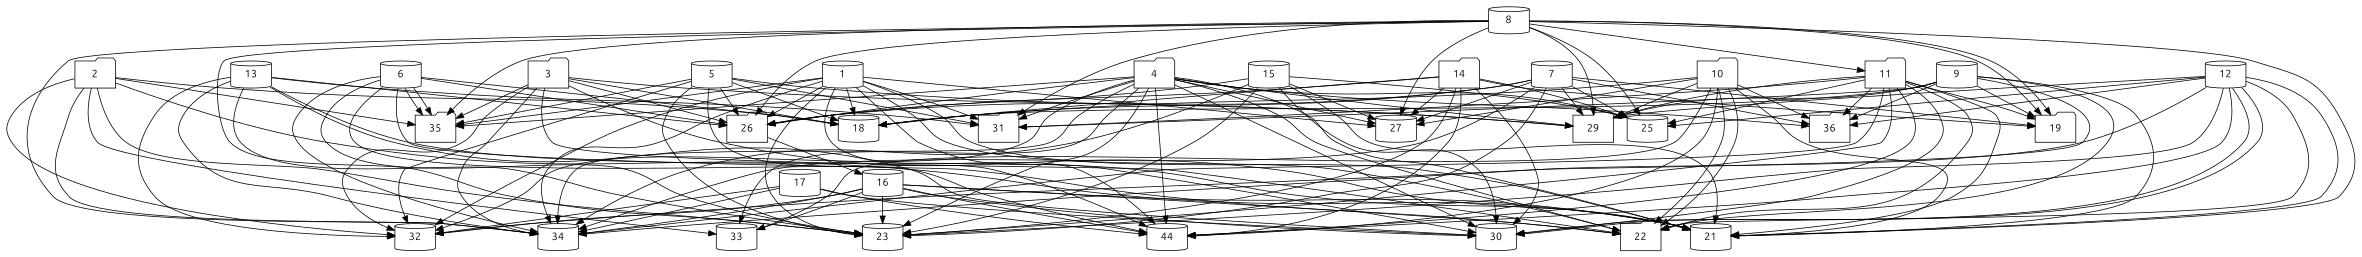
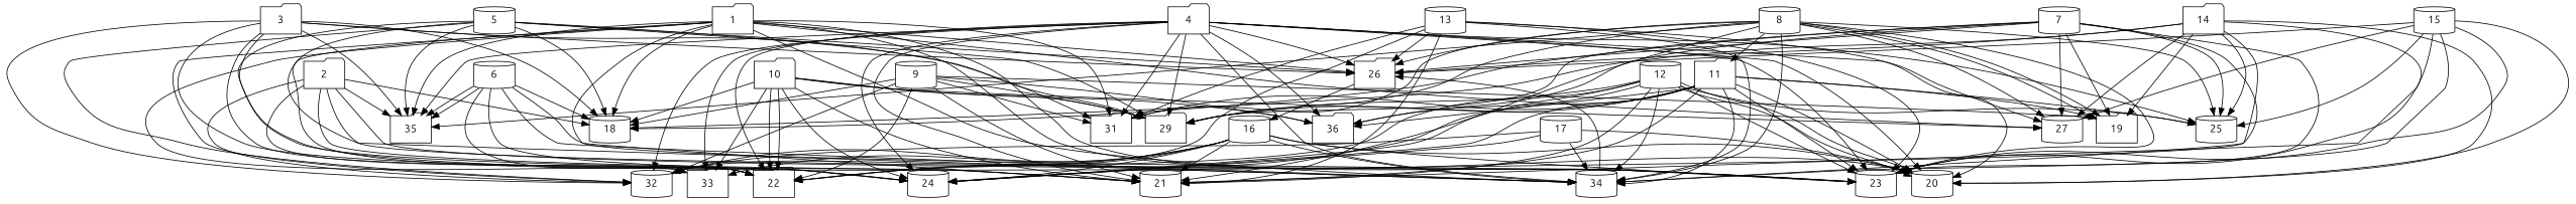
  digraph {
    fontname=Ubuntu
    node [alpha=0.10 fontname=Ubuntu shape=cylinder]
    edge [fontname=Ubuntu]
-   1 [alpha=0.19 expect_size=23170805502139344]
+   1 [alpha=0.19 expect_size=23170805502139344 shape=folder]
    18 [expect_size=1653839711053163]
-   20 [alpha=0.02 expect_size=71594157418582376448 label=30]
+   20 [alpha=0.02 expect_size=71594157418582376448]
    21 [alpha=0.16 expect_size=230070073618328]
    22 [alpha=0.11 expect_size=2125373088409748 shape=folder]
    23 [expect_size=711584704234137728]
-   24 [alpha=0.16 expect_size=228883570726508 label=44]
+   24 [alpha=0.16 expect_size=228883570726508]
    26 [expect_size=664350678263604969472 shape=folder]
    27 [alpha=0.00 expect_size=1052355405260259328000]
    31 [alpha=0.17 expect_size=1248870793216000000000 shape=folder]
    32 [alpha=0.20 expect_size=1668707201399796992]
    34 [alpha=0.01 expect_size=4933815295171357]
    35 [alpha=0.06 expect_size=7529542352865567 shape=folder]
    16 [alpha=0.04 expect_size=26414968740010376]
    2 [expect_size=16235305294622946 shape=folder]
-   33 [alpha=0.19 expect_size=4278344502337594]
+   33 [alpha=0.19 expect_size=4278344502337594 shape=folder]
    3 [alpha=0.13 expect_size=48125937523096504 shape=folder]
    29 [alpha=0.03 expect_size=1427248558911039488 shape=folder]
    4 [alpha=0.02 expect_size=8959509455288298 shape=folder]
    25 [alpha=0.11 expect_size=2829557747461084]
    36 [alpha=0.11 expect_size=1131185813288124416000 shape=folder]
    5 [alpha=0.17 expect_size=737807363724666]
    6 [alpha=0.04 expect_size=9975131928319472]
    7 [alpha=0.16 expect_size=23486157596966708]
    19 [alpha=0.06 expect_size=46938922575730952 shape=folder]
    8 [alpha=0.17 expect_size=213643057649063776]
    11 [alpha=0.11 expect_size=115964395217236496 shape=folder]
    9 [alpha=0.13 expect_size=595238376701952000000]
    10 [alpha=0.02 expect_size=2429855055690719 shape=folder]
    12 [expect_size=350830994503346816]
    13 [alpha=0.07 expect_size=23251234585384532]
    14 [alpha=0.06 expect_size=1025345479213544636416 shape=folder]
    15 [alpha=0.08 expect_size=2781963062441953]
    17 [alpha=0.20 expect_size=296465580945614464]
    1 -> 18
    1 -> 20
    1 -> 21
    1 -> 22
    1 -> 23
    1 -> 24
    1 -> 26
    1 -> 27
    1 -> 31
    1 -> 32
    1 -> 34
    1 -> 35
    26 -> 16
    16 -> 20
    16 -> 21
    16 -> 22
    16 -> 23
    16 -> 24
    16 -> 32
    16 -> 34
    16 -> 33
    2 -> 18
    2 -> 21
    2 -> 23
    2 -> 32
    2 -> 34
    2 -> 35
    2 -> 33
    3 -> 18
    3 -> 21
    3 -> 22
    3 -> 26
    3 -> 32
    3 -> 34
    3 -> 35
    3 -> 29
    4 -> 20
    4 -> 21
    4 -> 22
    4 -> 23
    4 -> 24
    4 -> 26
    4 -> 27
    4 -> 31
    4 -> 32
    4 -> 34
    4 -> 35
    4 -> 33
    4 -> 29
    4 -> 25
    4 -> 36
    5 -> 18
    5 -> 23
    5 -> 24
    5 -> 26
    5 -> 31
    5 -> 32
    5 -> 35
    5 -> 29
    6 -> 18
    6 -> 22
    6 -> 23
    6 -> 24
-   6 -> 26
+   34 -> 26
    6 -> 34
    6 -> 35
    6 -> 35
    7 -> 18
    7 -> 23
    7 -> 26
    7 -> 27
    7 -> 34
    7 -> 29
    7 -> 25
    7 -> 36
    7 -> 19
    8 -> 21
    8 -> 23
    8 -> 26
    8 -> 27
    8 -> 31
    8 -> 34
    8 -> 35
    8 -> 29
    8 -> 25
    8 -> 19
    8 -> 19
    8 -> 11
    11 -> 20
    11 -> 21
    11 -> 22
    11 -> 23
    11 -> 24
    11 -> 31
    11 -> 34
    11 -> 29
    11 -> 25
    11 -> 36
    11 -> 19
    9 -> 18
    9 -> 21
    9 -> 22
    9 -> 31
    9 -> 32
    9 -> 29
    9 -> 36
    9 -> 19
    10 -> 18
    10 -> 21
    10 -> 22
    10 -> 22
    10 -> 24
    10 -> 27
    10 -> 33
    10 -> 29
    10 -> 36
    12 -> 20
    12 -> 20
    12 -> 21
    12 -> 22
    12 -> 23
    12 -> 24
    12 -> 34
    12 -> 29
    12 -> 25
    12 -> 36
    13 -> 20
    13 -> 21
    13 -> 23
    13 -> 26
    13 -> 31
    13 -> 32
    13 -> 34
    14 -> 18
    14 -> 20
    14 -> 23
    14 -> 24
    14 -> 26
    14 -> 27
    14 -> 25
    14 -> 19
    15 -> 20
    15 -> 21
    15 -> 23
    15 -> 26
    15 -> 27
    15 -> 34
    15 -> 25
    17 -> 20
    17 -> 24
    17 -> 32
    17 -> 34
  }
